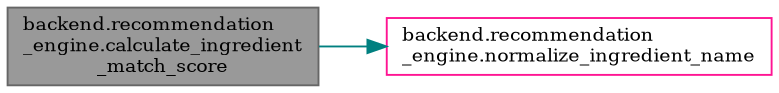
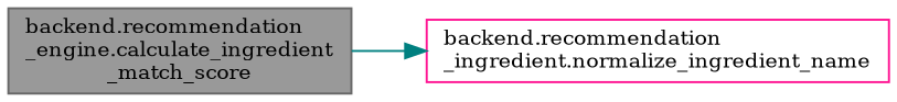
  digraph {
    rankdir=LR
    fontname="DejaVu Serif"
    node [fontname="DejaVu Serif" fontsize=10 shape=box style=filled]
    n1 [color=gray40 fillcolor=grey60 fontcolor=black height=0.2 label="backend.recommendation\l_engine.calculate_ingredient\l_match_score" width=0.4]
-   n2 [color=deeppink fillcolor=white height=0.2 label="backend.recommendation\l_engine.normalize_ingredient_name" width=0.4]
+   n2 [color=deeppink fillcolor=white height=0.2 label="backend.recommendation\l_ingredient.normalize_ingredient_name" width=0.4]
    n1 -> n2 [color=teal fontname="DejaVu Serif" fontsize=10 labelfontname=Helvetica labelfontsize=10 style=solid]
  }
